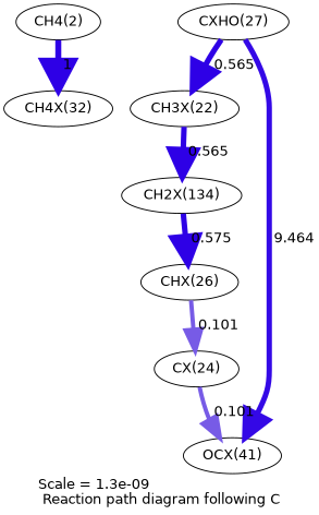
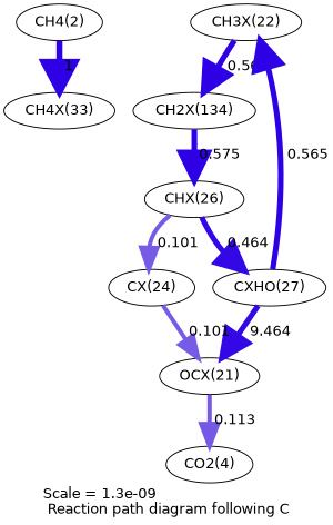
  digraph {
    fontname=Helvetica
    label="Scale = 1.3e-09\l Reaction path diagram following C"
    node [fontname=Helvetica]
    edge [arrowsize=2.78 color="0.7, 1.07, 0.9" fontname=Helvetica penwidth=5.57]
    n1 [label="CH4(2)"]
-   n2 [label="CH4X(32)"]
+   n2 [label="CH4X(33)"]
    n3 [label="CH3X(22)"]
    n4 [label="CH2X(134)"]
    n5 [label="CHX(26)"]
    n6 [label="CXHO(27)"]
    n7 [label="CX(24)"]
-   n8 [label="OCX(41)"]
+   n8 [label="OCX(21)"]
+   n9 [label="CO2(4)"]
    n1 -> n2 [arrowsize=3 color="0.7, 1.5, 0.9" label=" 1" penwidth=6]
    n3 -> n4 [color="0.7, 1.06, 0.9" label=" 0.565"]
    n4 -> n5 [label=" 0.575"]
+   n5 -> n6 [arrowsize=2.71 color="0.7, 0.964, 0.9" label=" 0.464" penwidth=5.42]
    n5 -> n7 [arrowsize=2.13 color="0.7, 0.601, 0.9" label=" 0.101" penwidth=4.27]
    n6 -> n3 [label=" 0.565"]
    n6 -> n8 [arrowsize=2.71 color="0.7, 0.964, 0.9" label=" 9.464" penwidth=5.42]
    n7 -> n8 [arrowsize=2.13 color="0.7, 0.601, 0.9" label=" 0.101" penwidth=4.27]
+   n8 -> n9 [arrowsize=2.18 color="0.7, 0.613, 0.9" label=" 0.113" penwidth=4.35]
  }
